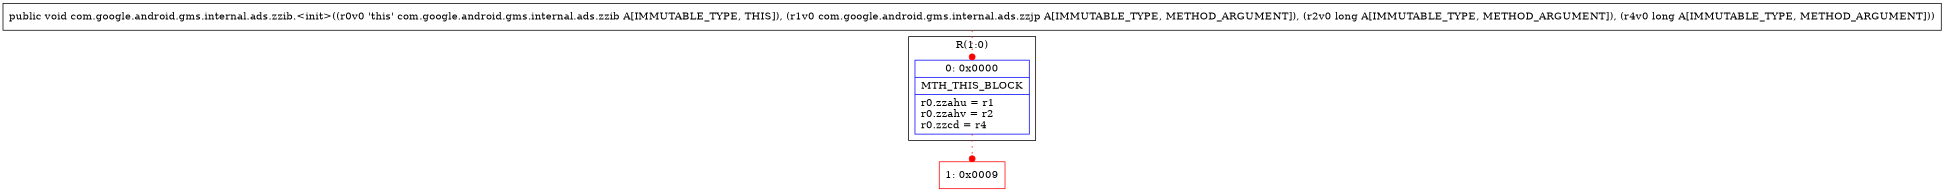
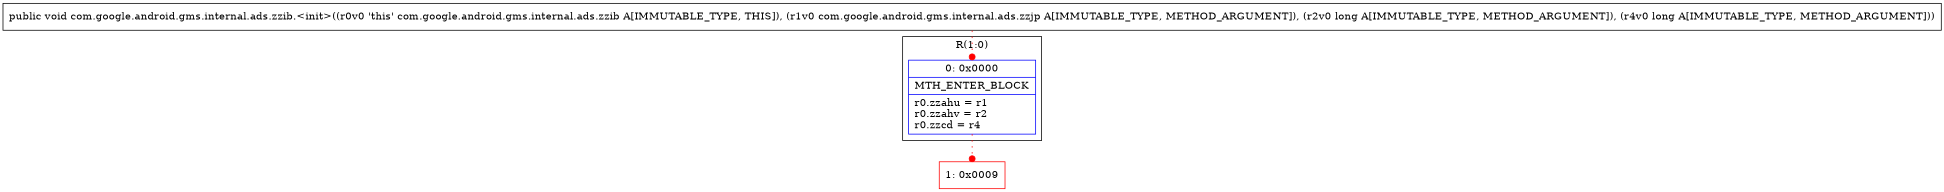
  digraph {
    node [shape=record]
    edge [color=red style=dotted arrowhead=dot]
-   n1 [color=blue label="{0\:\ 0x0000|MTH_THIS_BLOCK\l|r0.zzahu = r1\lr0.zzahv = r2\lr0.zzcd = r4\l}"]
+   n1 [color=blue label="{0\:\ 0x0000|MTH_ENTER_BLOCK\l|r0.zzahu = r1\lr0.zzahv = r2\lr0.zzcd = r4\l}"]
    n2 [color=red label="{1\:\ 0x0009}"]
    n3 [label="{public void com.google.android.gms.internal.ads.zzib.\<init\>((r0v0 'this' com.google.android.gms.internal.ads.zzib A[IMMUTABLE_TYPE, THIS]), (r1v0 com.google.android.gms.internal.ads.zzjp A[IMMUTABLE_TYPE, METHOD_ARGUMENT]), (r2v0 long A[IMMUTABLE_TYPE, METHOD_ARGUMENT]), (r4v0 long A[IMMUTABLE_TYPE, METHOD_ARGUMENT])) }"]
    subgraph cluster_1 {
      label="R(1:0)"
      n1
    }
    n1 -> n2
    n3 -> n1
  }
